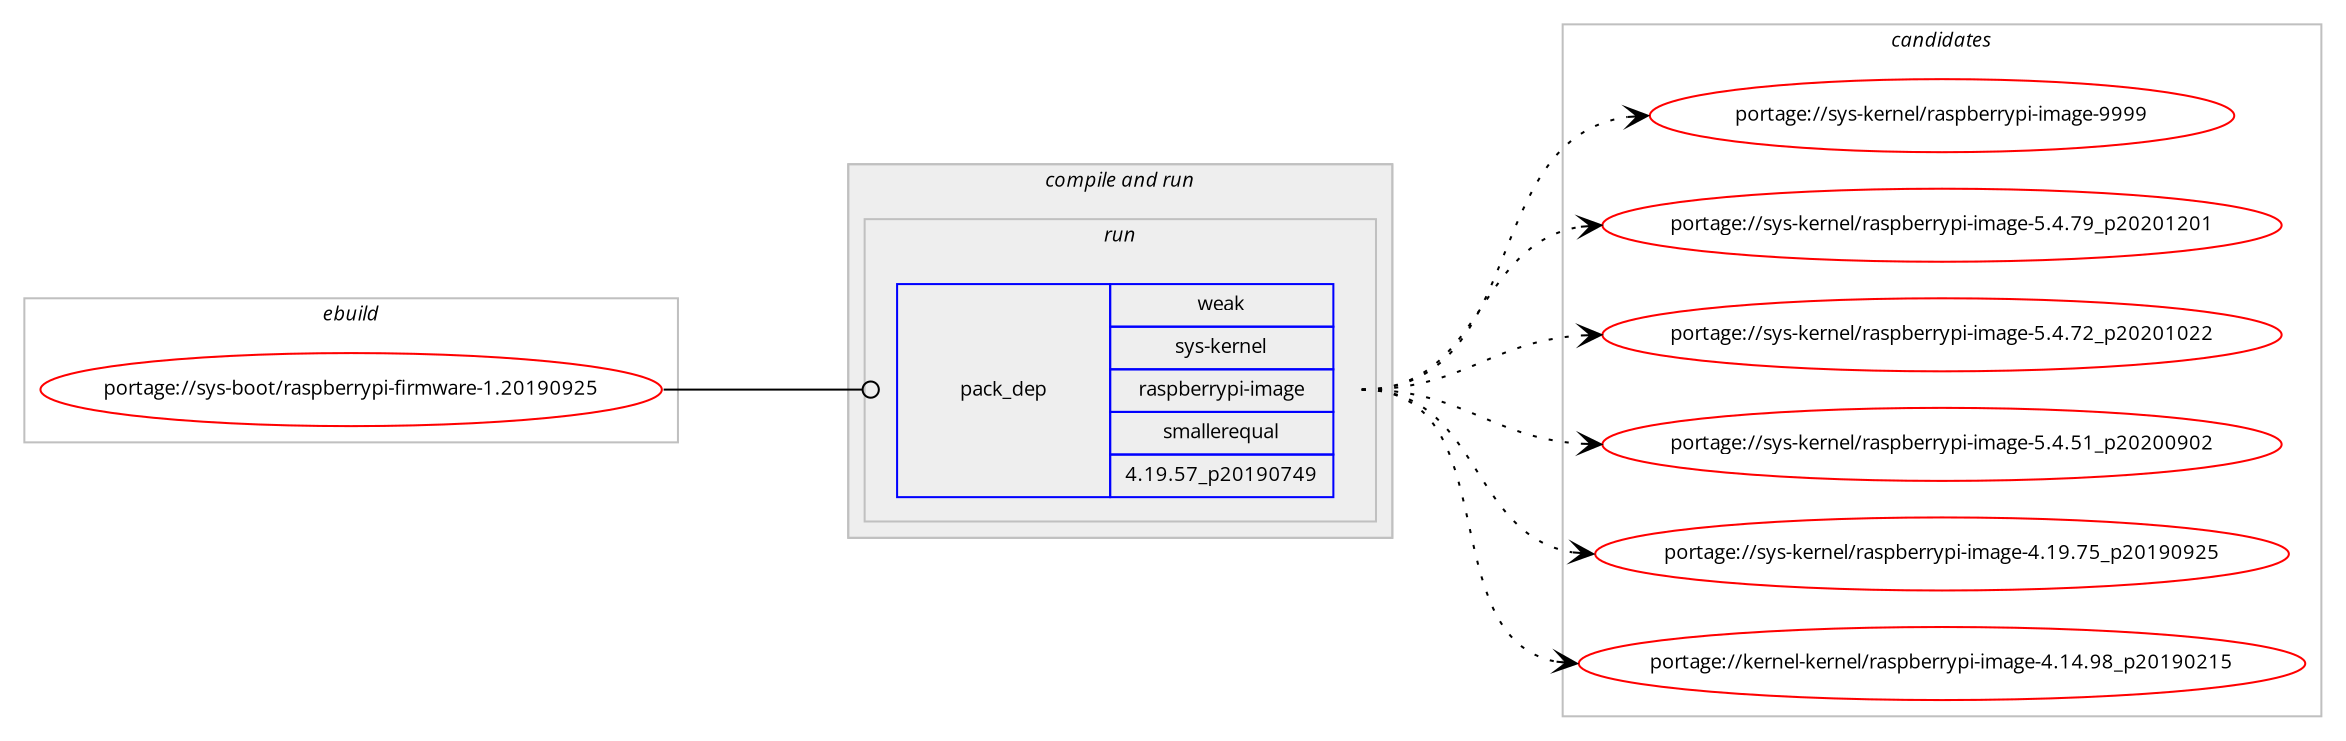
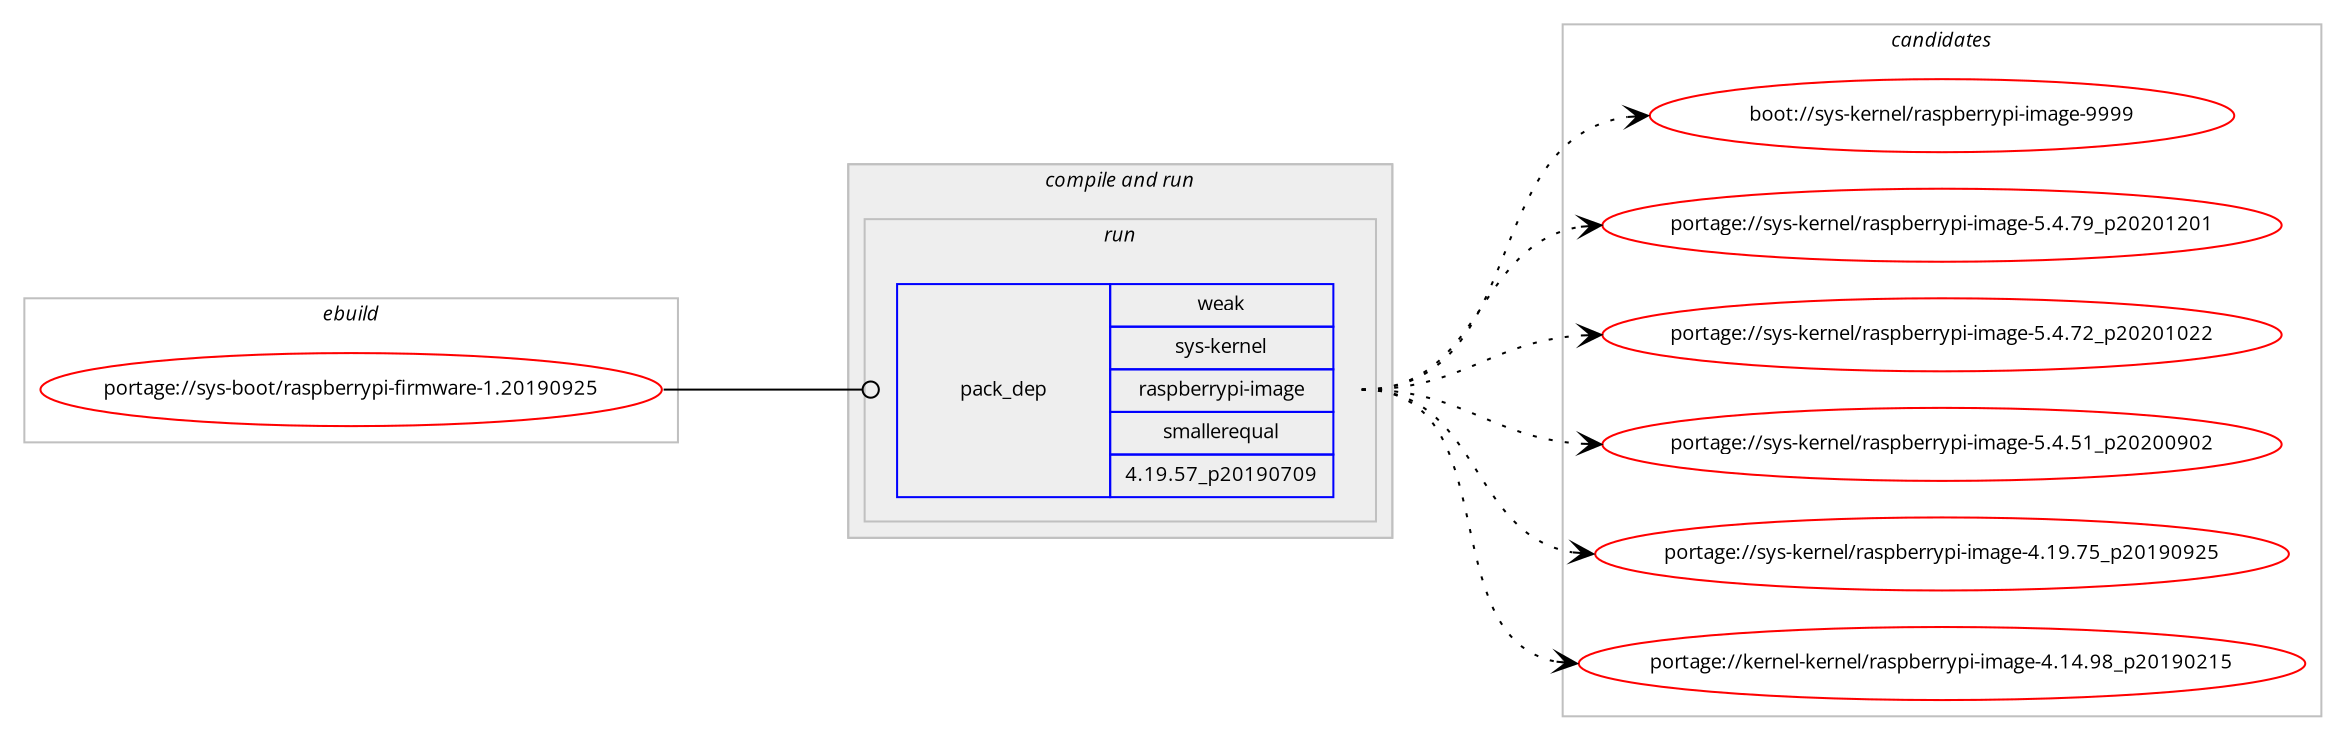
  digraph {
    compound=true
    concentrate=true
    fontname="Open Sans"
    fontsize=10
    newrank=true
    rankdir=LR
    ranksep=1.5
    node [color=red fontname="Open Sans" fontsize=10]
    edge [arrowhead=vee fontname="Open Sans" headport=w style=dotted tailport=e weight=100]
    n1 [label="portage://sys-boot/raspberrypi-firmware-1.20190925" width=4]
-   n2 [color=blue label=<<TABLE BORDER="0" CELLBORDER="1" CELLSPACING="0" CELLPADDING="4" WIDTH="220"><TR><TD ROWSPAN="6" CELLPADDING="30">pack_dep</TD></TR><TR><TD WIDTH="110">weak</TD></TR><TR><TD>sys-kernel</TD></TR><TR><TD>raspberrypi-image</TD></TR><TR><TD>smallerequal</TD></TR><TR><TD>4.19.57_p20190749</TD></TR></TABLE>> shape=none]
-   n3 [label="portage://sys-kernel/raspberrypi-image-9999" width=4]
+   n2 [color=blue label=<<TABLE BORDER="0" CELLBORDER="1" CELLSPACING="0" CELLPADDING="4" WIDTH="220"><TR><TD ROWSPAN="6" CELLPADDING="30">pack_dep</TD></TR><TR><TD WIDTH="110">weak</TD></TR><TR><TD>sys-kernel</TD></TR><TR><TD>raspberrypi-image</TD></TR><TR><TD>smallerequal</TD></TR><TR><TD>4.19.57_p20190709</TD></TR></TABLE>> shape=none]
+   n3 [label="boot://sys-kernel/raspberrypi-image-9999" width=4]
    n4 [label="portage://sys-kernel/raspberrypi-image-5.4.79_p20201201" width=4]
    n5 [label="portage://sys-kernel/raspberrypi-image-5.4.72_p20201022" width=4]
    n6 [label="portage://sys-kernel/raspberrypi-image-5.4.51_p20200902" width=4]
    n7 [label="portage://sys-kernel/raspberrypi-image-4.19.75_p20190925" width=4]
    n8 [label="portage://kernel-kernel/raspberrypi-image-4.14.98_p20190215" width=4]
    subgraph cluster_1 {
      color=gray
      label=<<i>ebuild</i>>
      rank=same
      n1
    }
    subgraph cluster_2 {
      color=gray
      label=<<i>dependencies</i>>
      subgraph cluster_3 {
        color=gray
        fillcolor="#eeeeee"
        label=<<i>compile</i>>
        style=filled
      }
      subgraph cluster_4 {
        color=gray
        fillcolor="#eeeeee"
        label=<<i>compile and run</i>>
        style=filled
      }
      subgraph cluster_5 {
        color=gray
        fillcolor="#eeeeee"
        label=<<i>run</i>>
        style=filled
        subgraph sub_6 {
          color=gray
          fillcolor="#eeeeee"
          label=<<i>run</i>>
          style=filled
          n2
        }
      }
    }
    subgraph cluster_7 {
      color=gray
      label=<<i>candidates</i>>
      rank=same
      subgraph sub_8 {
        color=black
        label=<<i>candidates</i>>
        nodesep=1
        rank=same
        n3
        n4
        n5
        n6
        n7
        n8
      }
    }
    n1 -> n2 [arrowhead=odot style=solid weight=20]
    n2 -> n3
    n2 -> n4
    n2 -> n5
    n2 -> n6
    n2 -> n7
    n2 -> n8
  }
